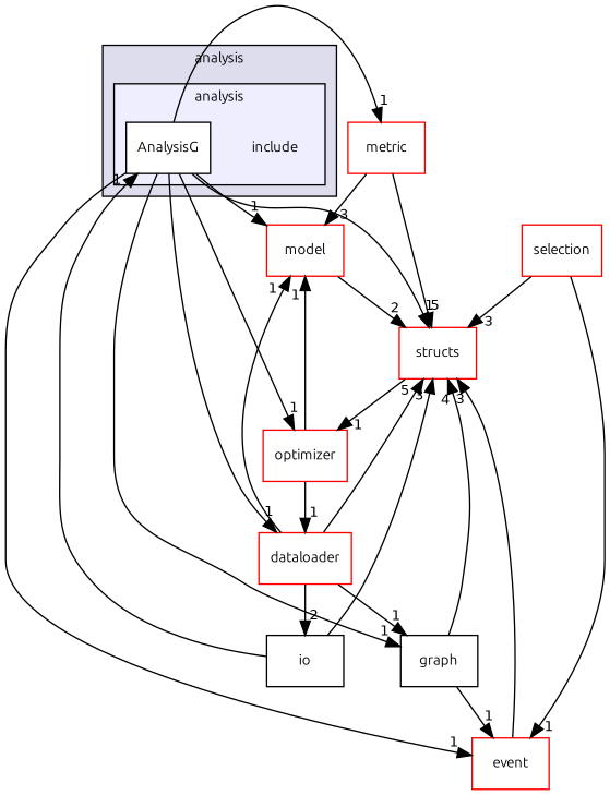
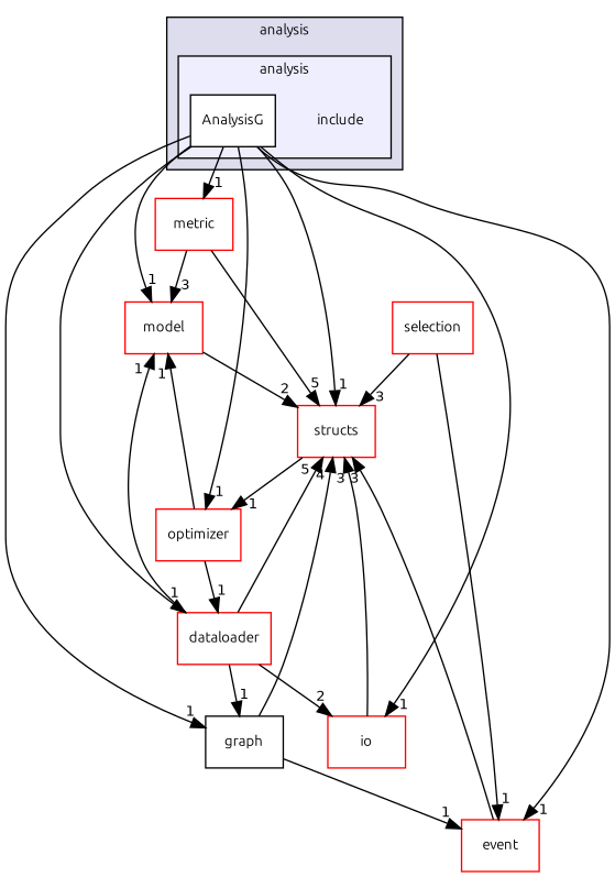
  digraph {
    compound=true
    fontname=Ubuntu
    node [fontname=Ubuntu fontsize=10 shape=box color=red fillcolor=white style=filled]
    edge [fontname=Ubuntu headlabel=1 labeldistance=1.5 labelfontname=Helvetica labelfontsize=10]
    n1 [label=include shape=plaintext color="" fillcolor="" style=""]
    n2 [color=black label=AnalysisG]
    n3 [label=model]
    n4 [label=optimizer]
    n5 [label=structs]
    n6 [label=metric]
-   n7 [color=black label=io]
+   n7 [label=io]
    n8 [color=black label="graph"]
    n9 [label=event]
    n10 [label=dataloader]
    n11 [label=selection]
    subgraph cluster_1 {
      bgcolor="#ddddee"
      fontsize=10
      label=analysis
      pencolor=black
      subgraph cluster_2 {
        bgcolor="#eeeeff"
        fontsize=10
        label=analysis
        pencolor=black
        n1
        n2
      }
    }
    n2 -> n3
    n2 -> n4
    n2 -> n5
    n2 -> n6
-   n7 -> n2
+   n2 -> n7
    n2 -> n8
    n2 -> n9
    n2 -> n10
    n3 -> n5 [headlabel=2]
    n4 -> n3
    n4 -> n10
    n5 -> n4
    n6 -> n3 [headlabel=3]
    n6 -> n5 [headlabel=5]
    n7 -> n5 [headlabel=3]
    n8 -> n5 [headlabel=4]
    n8 -> n9
    n9 -> n5 [headlabel=3]
    n10 -> n3
    n10 -> n5 [headlabel=5]
    n10 -> n7 [headlabel=2]
    n10 -> n8
    n11 -> n5 [headlabel=3]
    n11 -> n9
  }
